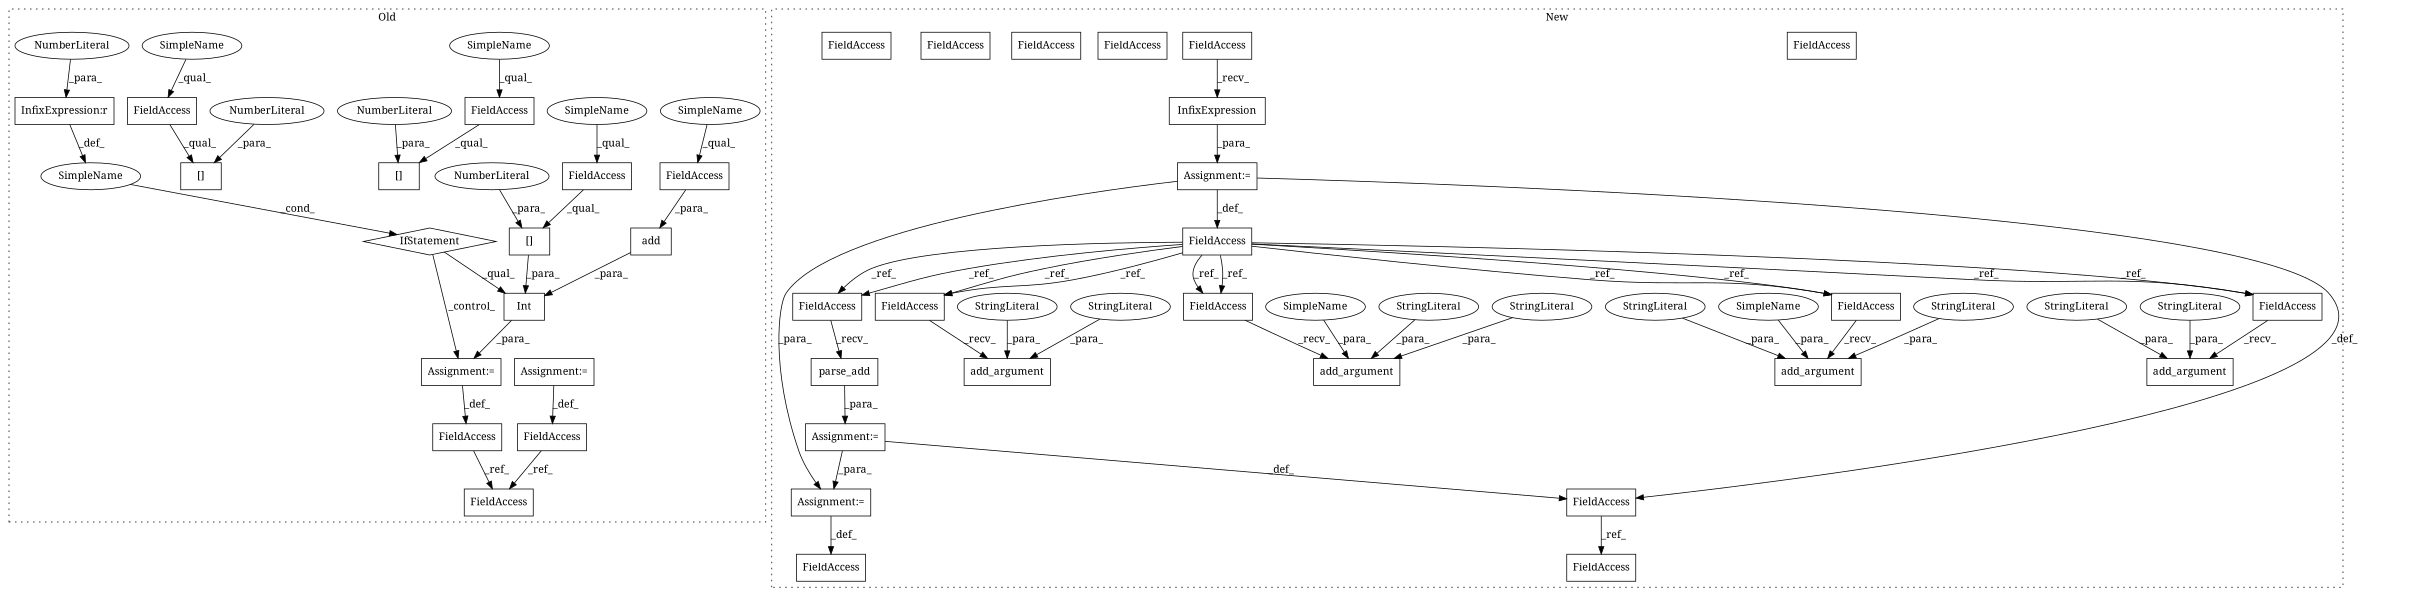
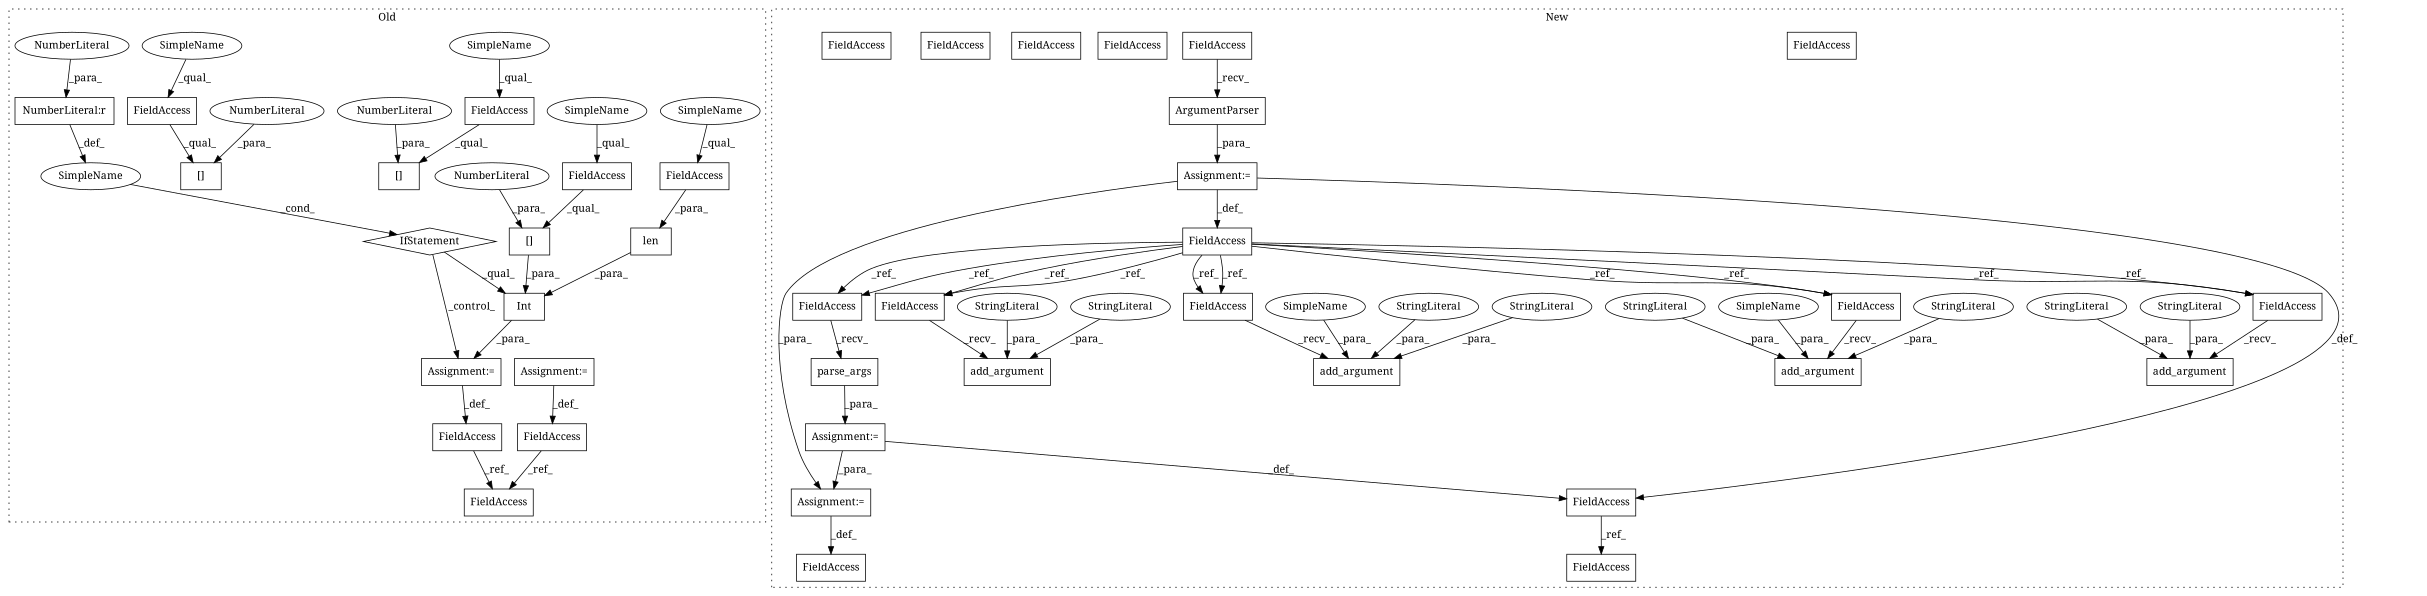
  digraph {
    fontname="Noto Serif"
    node [a=22 fontname="Noto Serif" l=6 s=2111 shape=box]
    edge [fontname="Noto Serif"]
    n1 [a=32 l="4,1" label=Int s="2182,2197"]
    n2 [a=2 l="9,1" label="[]" s="2186,2196"]
    n3 [a=34 l=1 label=NumberLiteral s=2195 shape=ellipse]
    n4 [a=7 l=1 label="Assignment:=" s=2181]
-   n5 [a=32 l="4,1" label=add s="2149,2161"]
+   n5 [a=32 l="4,1" label=len s="2149,2161"]
    n6 [l=8 label=FieldAccess s=2153]
    n7 [a=25 l="4,2" label=IfStatement s="2145,2166" shape=diamond]
    n8 [a=42 label=SimpleName shape=ellipse l="" s=""]
-   n9 [a=27 l=3 label="InfixExpression:r" s=2162]
+   n9 [a=27 l=3 label="NumberLiteral:r" s=2162]
    n10 [a=34 l=1 label=NumberLiteral s=2165 shape=ellipse]
    n11 [l=8 label=FieldAccess s=2073]
    n12 [l=8 label=FieldAccess]
    n13 [a=2 l="9,1" label="[]" s="2111,2121"]
    n14 [a=34 l=1 label=NumberLiteral s=2120 shape=ellipse]
    n15 [l=3 label=FieldAccess s=2178]
    n16 [l=3 label=FieldAccess s=2372]
    n17 [l=8 label=FieldAccess s=2186]
    n18 [l=3 label=FieldAccess s=2131]
    n19 [a=2 l="9,1" label="[]" s="2073,2083"]
    n20 [a=34 l=1 label=NumberLiteral s=2082 shape=ellipse]
    n21 [a=7 l=1 label="Assignment:=" s=2134]
    n22 [a=42 l=3 label=SimpleName s=2186 shape=ellipse]
    n23 [a=42 l=3 label=SimpleName s=2153 shape=ellipse]
    n24 [a=42 l=3 label=SimpleName shape=ellipse]
    n25 [a=42 l=3 label=SimpleName s=2073 shape=ellipse]
-   n26 [a=32 l=16 label=InfixExpression s=2127]
+   n26 [a=32 l=16 label=ArgumentParser s=2127]
    n27 [a=7 l=14 label="Assignment:=" s=2531]
    n28 [a=7 l=1 label="Assignment:=" s=2117]
    n29 [a=32 l="13,1" label=add_argument s="2314,2370"]
    n30 [a=45 l=10 label=StringLiteral s=2327 shape=ellipse]
    n31 [a=45 l=25 label=StringLiteral s=2345 shape=ellipse]
    n32 [a=32 l="13,1" label=add_argument s="2158,2218"]
-   n33 [a=32 l=12 label=parse_add s=2496]
+   n33 [a=32 l=12 label=parse_args s=2496]
    n34 [a=32 l="13,1" label=add_argument s="2234,2298"]
    n35 [a=45 l=30 label=StringLiteral s=2268 shape=ellipse]
    n36 [a=45 l=10 label=StringLiteral s=2171 shape=ellipse]
    n37 [a=45 l=26 label=StringLiteral s=2192 shape=ellipse]
    n38 [a=45 l=10 label=StringLiteral s=2247 shape=ellipse]
    n39 [a=32 l="13,1" label=add_argument s="2386,2475"]
    n40 [a=45 l=61 label=StringLiteral s=2414 shape=ellipse]
    n41 [a=45 l=7 label=StringLiteral s=2399 shape=ellipse]
    n42 [a=7 l=1 label="Assignment:=" s=2732]
    n43 [label=FieldAccess s=2379]
    n44 [l=8 label=FieldAccess s=2118]
    n45 [l=11 label=FieldAccess s=2721]
    n46 [label=FieldAccess s=2151]
    n47 [l=15 label=FieldAccess s=2516]
    n48 [label=FieldAccess s=2489]
    n49 [label=FieldAccess]
    n50 [l=15 label=FieldAccess s=2667]
    n51 [label=FieldAccess s=2307]
    n52 [label=FieldAccess s=2227]
    n53 [label=FieldAccess s=2489]
    n54 [label=FieldAccess s=2151]
    n55 [label=FieldAccess s=2379]
    n56 [label=FieldAccess s=2307]
    n57 [label=FieldAccess s=2227]
    n58 [a=42 l=4 label=SimpleName s=2263 shape=ellipse]
    n59 [a=42 l=4 label=SimpleName s=2187 shape=ellipse]
    subgraph cluster_1 {
      label=Old
      style=dotted
      n1
      n2
      n3
      n4
      n5
      n6
      n7
      n8
      n9
      n10
      n11
      n12
      n13
      n14
      n15
      n16
      n17
      n18
      n19
      n20
      n21
      n22
      n23
      n24
      n25
    }
    subgraph cluster_2 {
      label=New
      style=dotted
      n26
      n27
      n28
      n29
      n30
      n31
      n32
      n33
      n34
      n35
      n36
      n37
      n38
      n39
      n40
      n41
      n42
      n43
      n44
      n45
      n46
      n47
      n48
      n49
      n50
      n51
      n52
      n53
      n54
      n55
      n56
      n57
      n58
      n59
    }
    n1 -> n4 [label=_para_]
    n2 -> n1 [label=_para_]
    n3 -> n2 [label=_para_]
    n4 -> n15 [label=_def_]
    n5 -> n1 [label=_para_]
    n6 -> n5 [label=_para_]
    n7 -> n1 [label=_qual_]
    n7 -> n4 [label=_control_]
    n8 -> n7 [label=_cond_]
    n9 -> n8 [label=_def_]
    n10 -> n9 [label=_para_]
    n11 -> n19 [label=_qual_]
    n12 -> n13 [label=_qual_]
    n14 -> n13 [label=_para_]
    n15 -> n16 [label=_ref_]
    n17 -> n2 [label=_qual_]
    n18 -> n16 [label=_ref_]
    n20 -> n19 [label=_para_]
    n21 -> n18 [label=_def_]
    n22 -> n17 [label=_qual_]
    n23 -> n6 [label=_qual_]
    n24 -> n12 [label=_qual_]
    n25 -> n11 [label=_qual_]
    n26 -> n28 [label=_para_]
    n27 -> n42 [label=_para_]
    n27 -> n47 [label=_def_]
    n28 -> n42 [label=_para_]
    n28 -> n47 [label=_def_]
    n28 -> n49 [label=_def_]
    n30 -> n29 [label=_para_]
    n31 -> n29 [label=_para_]
    n33 -> n27 [label=_para_]
    n35 -> n34 [label=_para_]
    n36 -> n32 [label=_para_]
    n37 -> n32 [label=_para_]
    n38 -> n34 [label=_para_]
    n40 -> n39 [label=_para_]
    n41 -> n39 [label=_para_]
    n42 -> n45 [label=_def_]
    n44 -> n26 [label=_recv_]
    n47 -> n50 [label=_ref_]
    n49 -> n53 [label=_ref_]
    n49 -> n53 [label=_ref_]
    n49 -> n54 [label=_ref_]
    n49 -> n54 [label=_ref_]
    n49 -> n55 [label=_ref_]
    n49 -> n55 [label=_ref_]
    n49 -> n56 [label=_ref_]
    n49 -> n56 [label=_ref_]
    n49 -> n57 [label=_ref_]
    n49 -> n57 [label=_ref_]
    n53 -> n33 [label=_recv_]
    n54 -> n32 [label=_recv_]
    n55 -> n39 [label=_recv_]
    n56 -> n29 [label=_recv_]
    n57 -> n34 [label=_recv_]
    n58 -> n34 [label=_para_]
    n59 -> n32 [label=_para_]
  }
